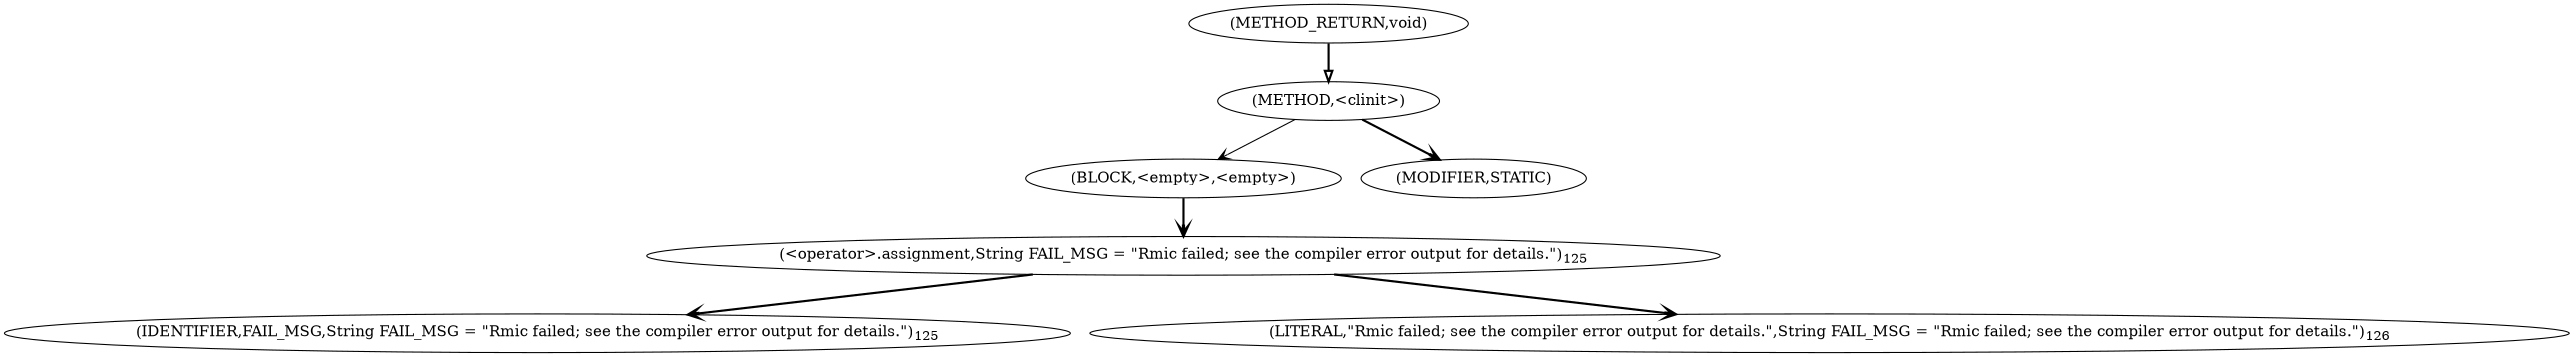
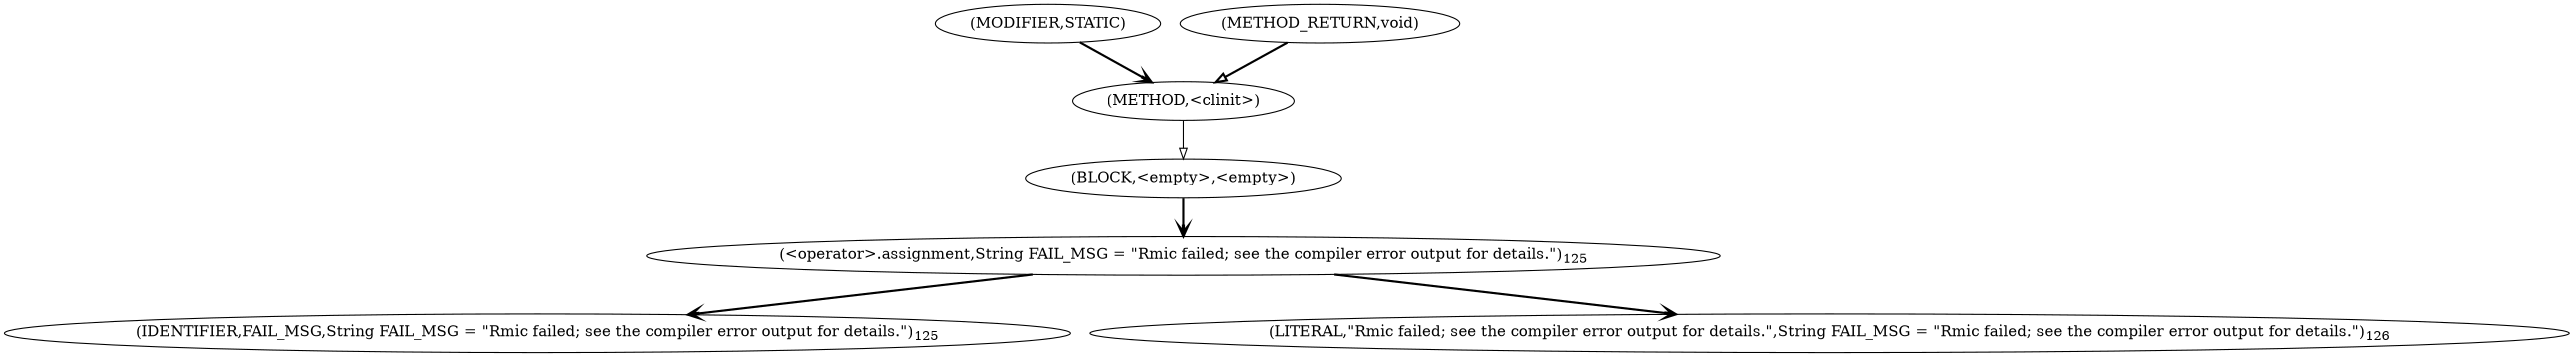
  digraph {
    edge [arrowhead=vee style=bold]
    n1 [label=<(METHOD,&lt;clinit&gt;)>]
    n2 [label=<(BLOCK,&lt;empty&gt;,&lt;empty&gt;)>]
    n3 [label=<(MODIFIER,STATIC)>]
    n4 [label=<(&lt;operator&gt;.assignment,String FAIL_MSG = &quot;Rmic failed; see the compiler error output for details.&quot;)<SUB>125</SUB>>]
    n5 [label=<(METHOD_RETURN,void)>]
    n6 [label=<(IDENTIFIER,FAIL_MSG,String FAIL_MSG = &quot;Rmic failed; see the compiler error output for details.&quot;)<SUB>125</SUB>>]
    n7 [label=<(LITERAL,&quot;Rmic failed; see the compiler error output for details.&quot;,String FAIL_MSG = &quot;Rmic failed; see the compiler error output for details.&quot;)<SUB>126</SUB>>]
-   n1 -> n2 [style=solid]
-   n1 -> n3
+   n1 -> n2 [arrowhead=onormal style=solid]
+   n3 -> n1
    n2 -> n4
    n4 -> n6
    n4 -> n7
    n5 -> n1 [arrowhead=onormal]
  }
